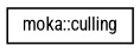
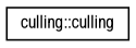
  digraph {
    rankdir=TB
    fontname="Roboto Condensed"
-   n1 [color=black fillcolor=white fontname="Roboto Condensed" fontsize=10 height=0.2 label="moka::culling" shape=record style=filled width=0.4]
+   n1 [color=black fillcolor=white fontname="Roboto Condensed" fontsize=10 height=0.2 label="culling::culling" shape=record style=filled width=0.4]
  }
